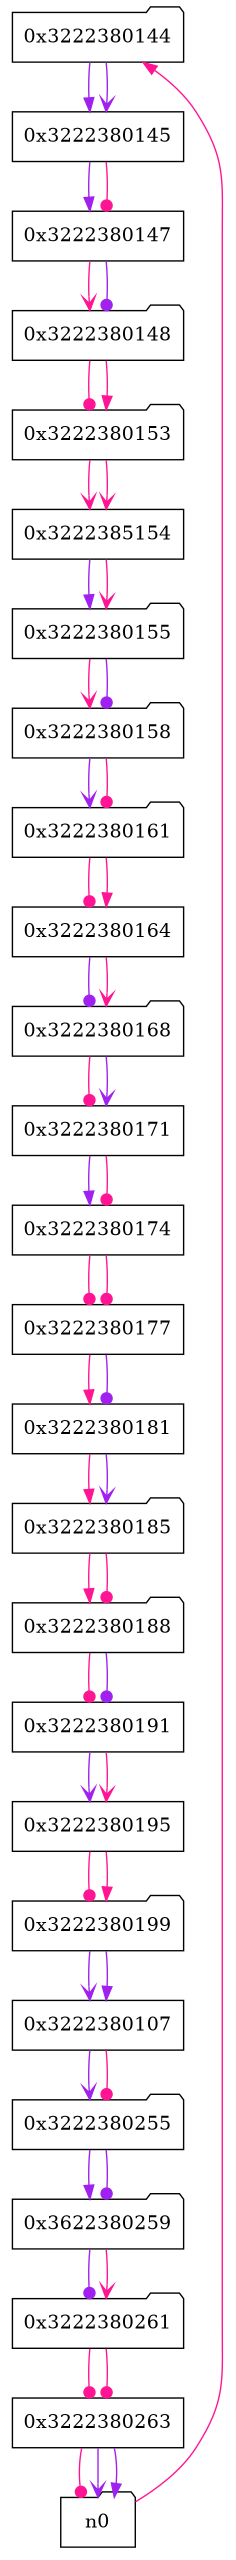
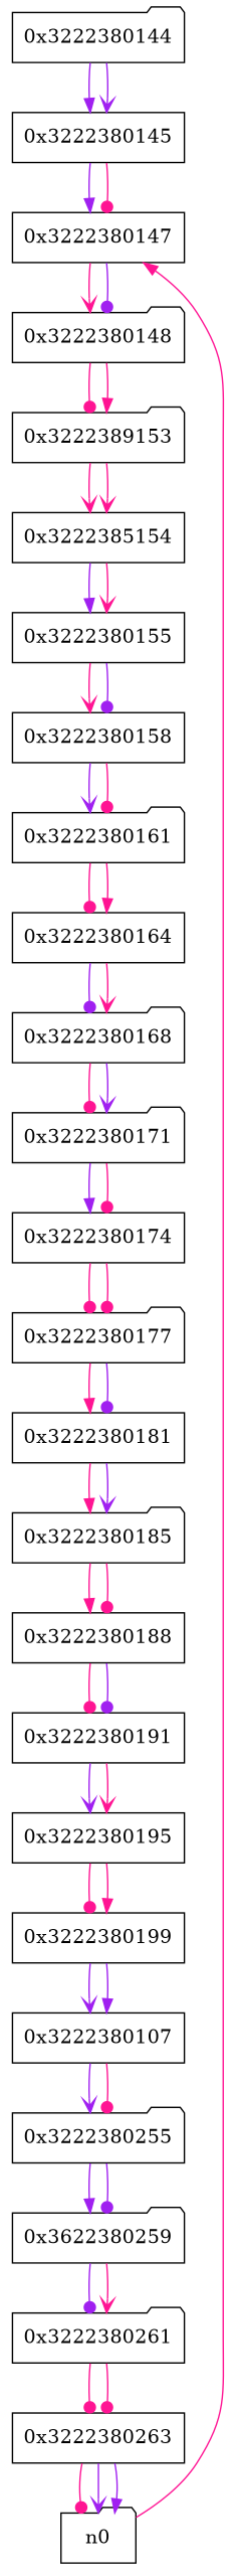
  digraph {
    node [shape=box]
    edge [arrowhead=dot color=deeppink]
    n1 [label="0x3222380144" shape=folder]
    n2 [label="0x3222380145"]
    n3 [label="0x3222380147"]
    n4 [label="0x3222380148" shape=folder]
-   n5 [label="0x3222380153" shape=folder]
+   n5 [label="0x3222389153" shape=folder]
    n6 [label="0x3222385154"]
-   n7 [label="0x3222380155" shape=folder]
-   n8 [label="0x3222380158" shape=folder]
+   n7 [label="0x3222380155"]
+   n8 [label="0x3222380158"]
    n9 [label="0x3222380161" shape=folder]
    n10 [label="0x3222380164"]
    n11 [label="0x3222380168" shape=folder]
-   n12 [label="0x3222380171"]
+   n12 [label="0x3222380171" shape=folder]
    n13 [label="0x3222380174"]
-   n14 [label="0x3222380177"]
+   n14 [label="0x3222380177" shape=folder]
    n15 [label="0x3222380181"]
    n16 [label="0x3222380185" shape=folder]
-   n17 [label="0x3222380188" shape=folder]
+   n17 [label="0x3222380188"]
    n18 [label="0x3222380191"]
    n19 [label="0x3222380195"]
-   n20 [label="0x3222380199" shape=folder]
+   n20 [label="0x3222380199"]
    n21 [label="0x3222380107"]
    n22 [label="0x3222380255" shape=folder]
    n23 [label="0x3622380259" shape=folder]
    n24 [label="0x3222380261" shape=folder]
    n25 [label="0x3222380263"]
    n0 [shape=folder]
    n1 -> n2 [arrowhead=normal color=purple]
    n1 -> n2 [arrowhead=vee color=purple]
    n2 -> n3 [arrowhead=normal color=purple]
    n2 -> n3
    n3 -> n4 [arrowhead=vee]
    n3 -> n4 [color=purple]
    n4 -> n5
    n4 -> n5 [arrowhead=normal]
    n5 -> n6 [arrowhead=vee]
    n5 -> n6 [arrowhead=vee]
    n6 -> n7 [arrowhead=normal color=purple]
    n6 -> n7 [arrowhead=vee]
    n7 -> n8 [arrowhead=vee]
    n7 -> n8 [color=purple]
    n8 -> n9 [arrowhead=vee color=purple]
    n8 -> n9
    n9 -> n10
    n9 -> n10 [arrowhead=normal]
    n10 -> n11 [color=purple]
    n10 -> n11 [arrowhead=vee]
    n11 -> n12
    n11 -> n12 [arrowhead=vee color=purple]
    n12 -> n13 [arrowhead=normal color=purple]
    n12 -> n13
    n13 -> n14
    n13 -> n14
    n14 -> n15 [arrowhead=normal]
    n14 -> n15 [color=purple]
    n15 -> n16 [arrowhead=normal]
    n15 -> n16 [arrowhead=vee color=purple]
    n16 -> n17 [arrowhead=normal]
    n16 -> n17
    n17 -> n18
    n17 -> n18 [color=purple]
    n18 -> n19 [arrowhead=vee color=purple]
    n18 -> n19 [arrowhead=vee]
    n19 -> n20
    n19 -> n20 [arrowhead=normal]
    n20 -> n21 [arrowhead=vee color=purple]
    n20 -> n21 [arrowhead=normal color=purple]
    n21 -> n22 [arrowhead=vee color=purple]
    n21 -> n22
    n22 -> n23 [arrowhead=normal color=purple]
    n22 -> n23 [color=purple]
    n23 -> n24 [color=purple]
    n23 -> n24 [arrowhead=vee]
    n24 -> n25
    n24 -> n25
    n25 -> n0
    n25 -> n0 [arrowhead=vee color=purple]
    n25 -> n0 [arrowhead=normal color=purple]
-   n0 -> n1 [arrowhead=normal]
+   n0 -> n3 [arrowhead=normal]
  }
